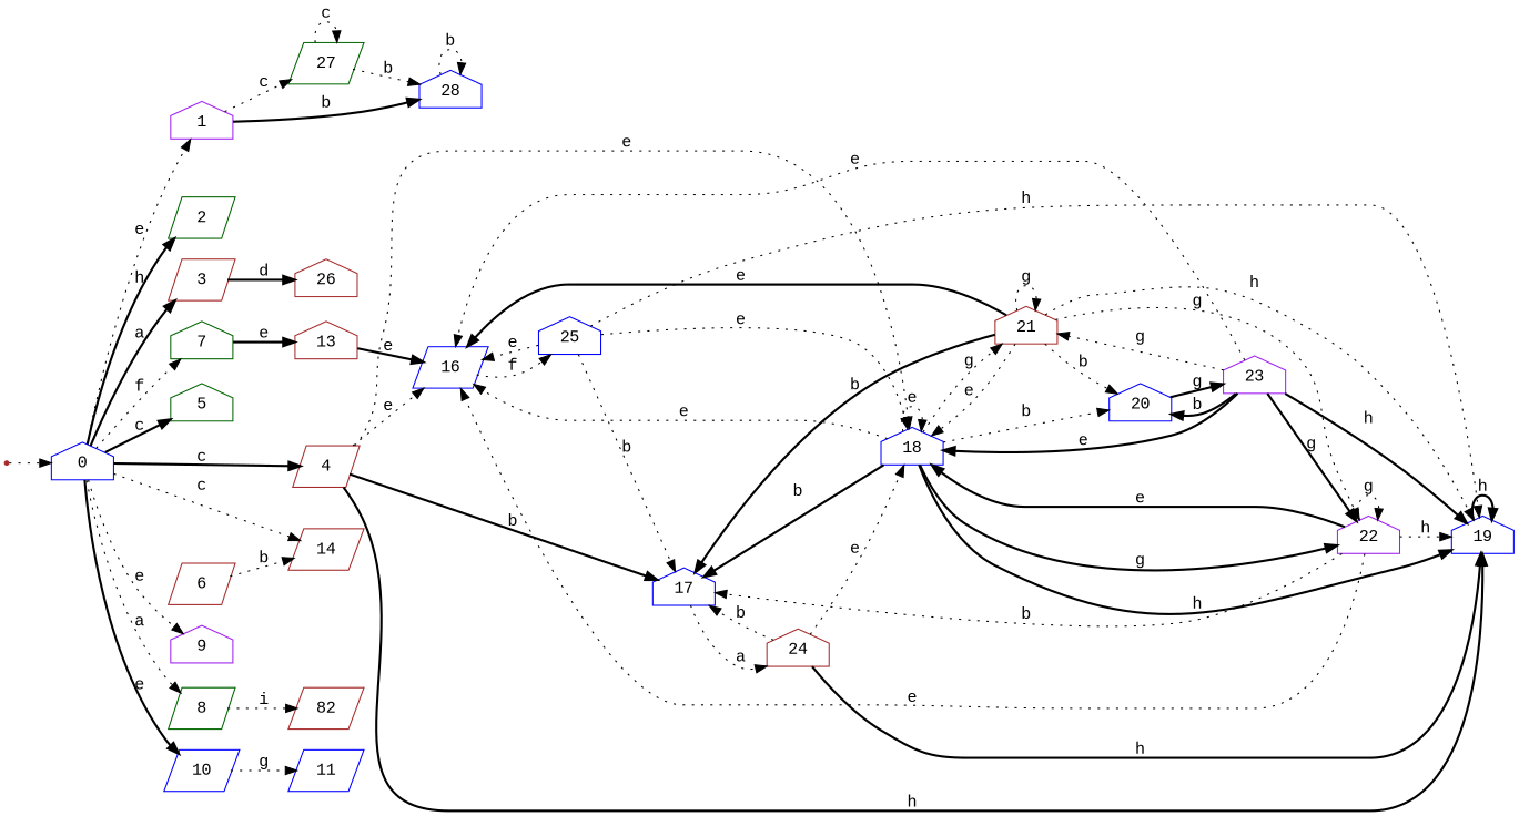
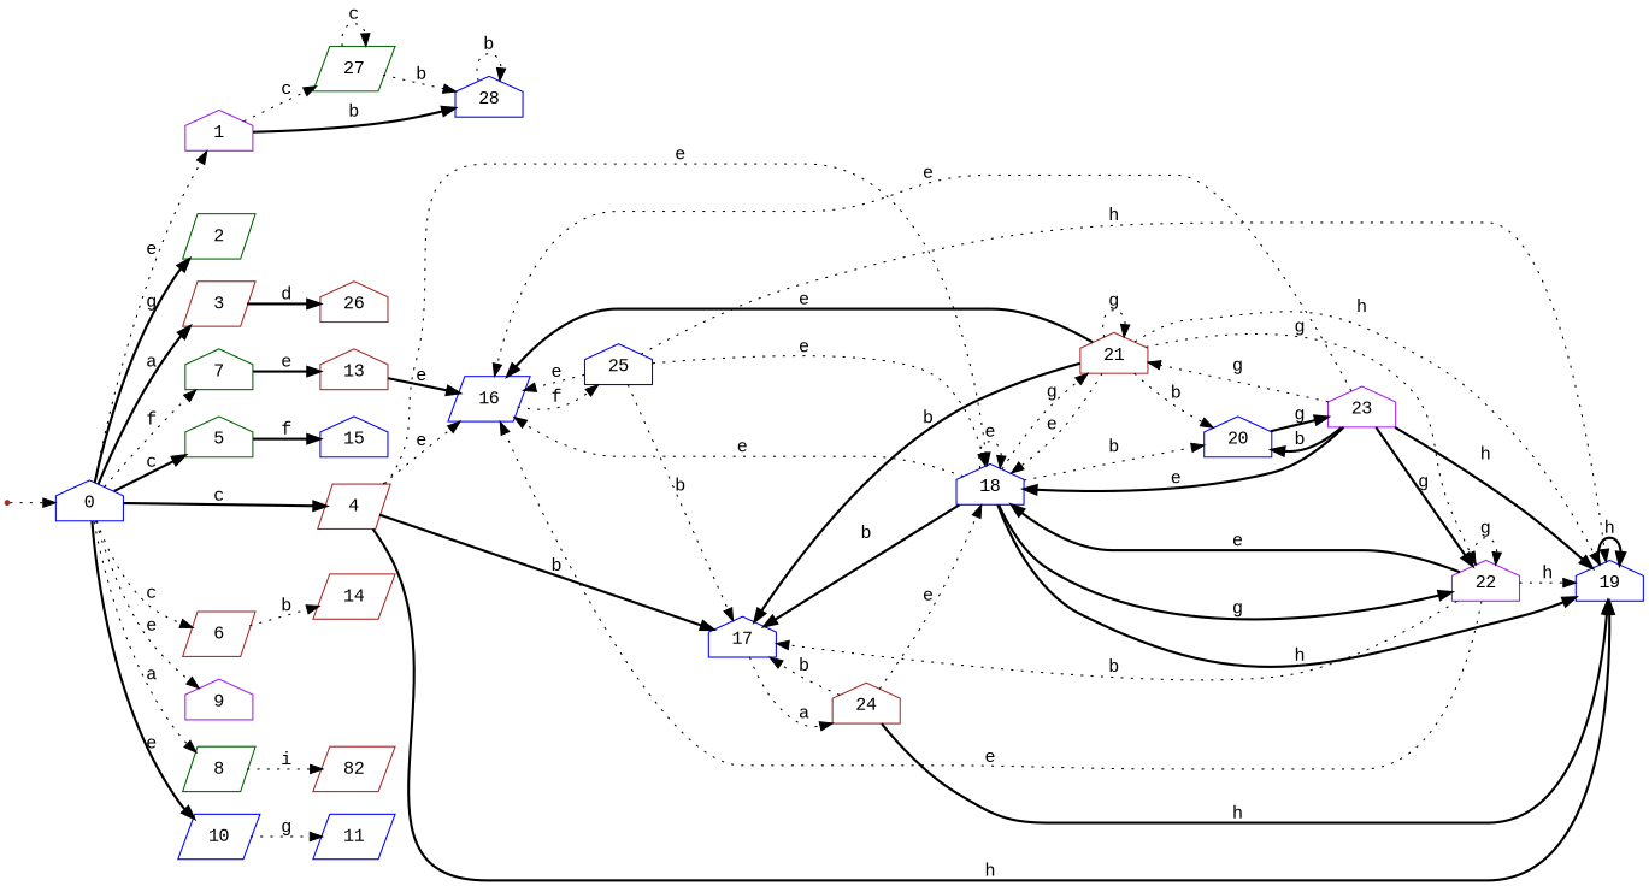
  digraph {
    fontname="Liberation Mono"
    rankdir=LR
    node [color=blue fontname="Liberation Mono" shape=house]
    edge [fontname="Liberation Mono" style=dotted]
    dummy0 [color=brown shape=point]
    0
    1 [color=purple]
    2 [color=darkgreen shape=parallelogram]
    3 [color=brown shape=parallelogram]
    4 [color=brown shape=parallelogram]
    5 [color=darkgreen]
    6 [color=brown shape=parallelogram]
    7 [color=darkgreen]
    8 [color=darkgreen shape=parallelogram]
    9 [color=purple]
    10 [shape=parallelogram]
    27 [color=darkgreen shape=parallelogram]
    28
    26 [color=brown]
    16 [shape=parallelogram]
    17
    18
    19
+   15
    14 [color=brown shape=parallelogram]
    13 [color=brown]
    n23 [color=brown label=82 shape=parallelogram]
    11 [shape=parallelogram]
    25
    24 [color=brown]
    20
    21 [color=brown]
    22 [color=purple]
    23 [color=purple]
    dummy0 -> 0
    0 -> 1 [label=e]
-   0 -> 2 [label=h style=bold]
+   0 -> 2 [label=g style=bold]
    0 -> 3 [label=a style=bold]
    0 -> 4 [label=c style=bold]
    0 -> 5 [label=c style=bold]
-   0 -> 14 [label=c]
+   0 -> 6 [label=c]
    0 -> 7 [label=f]
    0 -> 8 [label=a]
    0 -> 9 [label=e]
    0 -> 10 [label=e style=bold]
    1 -> 27 [label=c]
    1 -> 28 [label=b style=bold]
    3 -> 26 [label=d style=bold]
    4 -> 16 [label=e]
    4 -> 17 [label=b style=bold]
    4 -> 18 [label=e]
    4 -> 19 [label=h style=bold]
+   5 -> 15 [label=f style=bold]
    6 -> 14 [label=b]
    7 -> 13 [label=e style=bold]
    8 -> n23 [label=i]
    10 -> 11 [label=g]
    27 -> 27 [label=c]
    27 -> 28 [label=b]
    28 -> 28 [label=b]
    16 -> 25 [label=f]
    17 -> 24 [label=a]
    18 -> 16 [label=e]
    18 -> 17 [label=b style=bold]
    18 -> 18 [label=e]
    18 -> 19 [label=h style=bold]
    18 -> 20 [label=b]
    18 -> 21 [label=g]
    18 -> 22 [label=g style=bold]
    19 -> 19 [label=h style=bold]
    13 -> 16 [label=e style=bold]
    25 -> 16 [label=e]
    25 -> 17 [label=b]
    25 -> 18 [label=e]
    25 -> 19 [label=h]
    24 -> 17 [label=b]
    24 -> 18 [label=e]
    24 -> 19 [label=h style=bold]
    20 -> 23 [label=g style=bold]
    21 -> 16 [label=e style=bold]
    21 -> 17 [label=b style=bold]
    21 -> 18 [label=e]
    21 -> 19 [label=h]
    21 -> 20 [label=b]
    21 -> 21 [label=g]
    21 -> 22 [label=g]
    22 -> 16 [label=e]
    22 -> 17 [label=b]
    22 -> 18 [label=e style=bold]
    22 -> 19 [label=h]
    22 -> 22 [label=g]
    23 -> 16 [label=e]
    23 -> 18 [label=e style=bold]
    23 -> 19 [label=h style=bold]
    23 -> 20 [label=b style=bold]
    23 -> 21 [label=g]
    23 -> 22 [label=g style=bold]
  }
